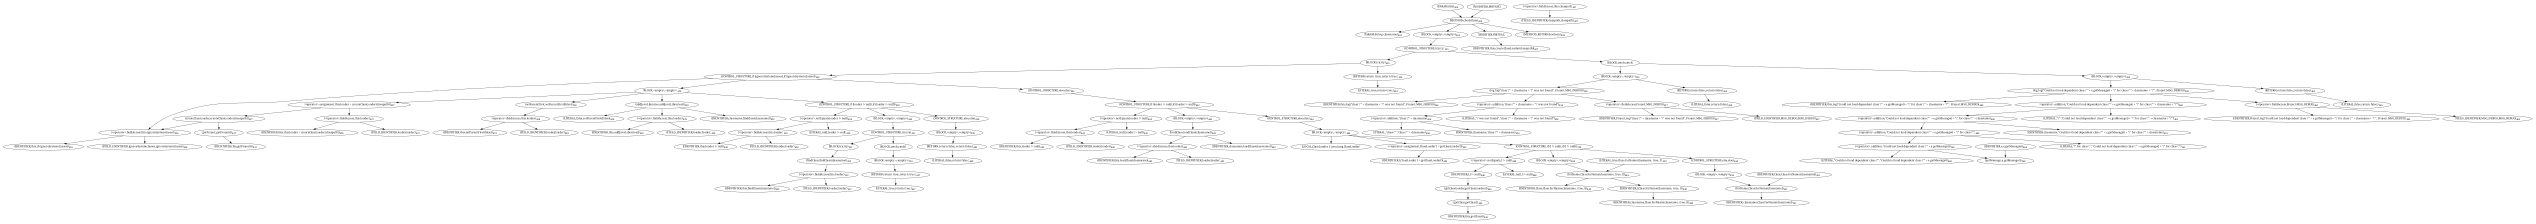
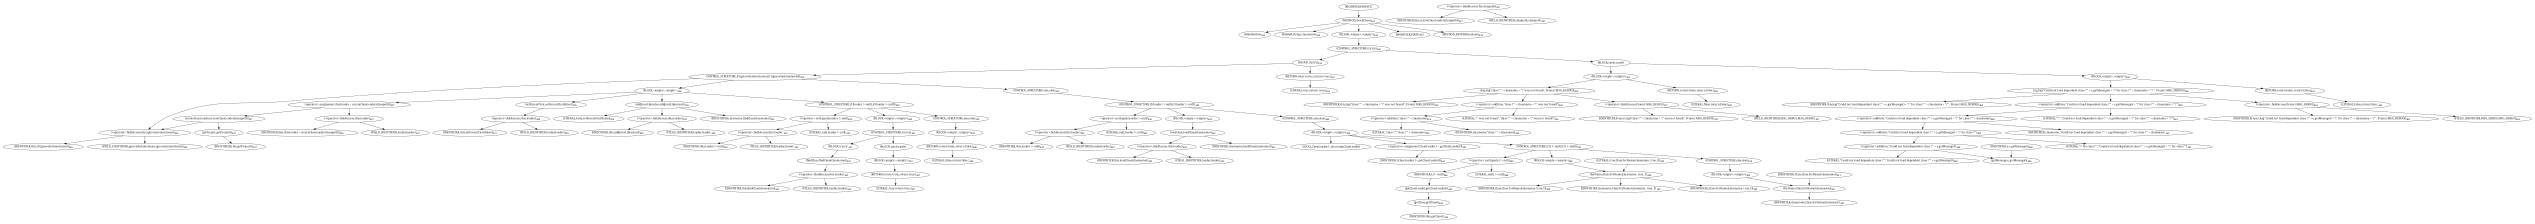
  digraph {
    fontname="Noto Serif"
    node [fontname="Noto Serif"]
    edge [fontname="Noto Serif"]
    n1 [label=<(METHOD,checkClass)<SUB>424</SUB>>]
    n2 [label=<(PARAM,this)<SUB>424</SUB>>]
    n3 [label=<(PARAM,String classname)<SUB>424</SUB>>]
    n4 [label=<(BLOCK,&lt;empty&gt;,&lt;empty&gt;)<SUB>424</SUB>>]
    n5 [label=<(MODIFIER,VIRTUAL)>]
    n6 [label=<(METHOD_RETURN,boolean)<SUB>424</SUB>>]
    n7 [label=<(CONTROL_STRUCTURE,try,try)<SUB>425</SUB>>]
    n8 [label=<(MODIFIER,PRIVATE)>]
    n9 [label=<(BLOCK,try,try)<SUB>425</SUB>>]
    n10 [label=<(BLOCK,catch,catch)>]
    n11 [label=<(CONTROL_STRUCTURE,if (ignoreSystemclasses),if (ignoreSystemclasses))<SUB>426</SUB>>]
    n12 [label=<(RETURN,return true;,return true;)<SUB>454</SUB>>]
    n13 [label=<(BLOCK,&lt;empty&gt;,&lt;empty&gt;)<SUB>455</SUB>>]
    n14 [label=<(BLOCK,&lt;empty&gt;,&lt;empty&gt;)<SUB>459</SUB>>]
    n15 [label=<(&lt;operator&gt;.fieldAccess,this.ignoreSystemclasses)<SUB>426</SUB>>]
    n16 [label=<(BLOCK,&lt;empty&gt;,&lt;empty&gt;)<SUB>426</SUB>>]
    n17 [label=<(CONTROL_STRUCTURE,else,else)<SUB>442</SUB>>]
    n18 [label=<(LITERAL,true,return true;)<SUB>454</SUB>>]
    n19 [label=<(IDENTIFIER,this,if (ignoreSystemclasses))<SUB>426</SUB>>]
    n20 [label=<(FIELD_IDENTIFIER,ignoreSystemclasses,ignoreSystemclasses)<SUB>426</SUB>>]
    n21 [label=<(&lt;operator&gt;.assignment,this.loader = createClassLoader(classpath))<SUB>427</SUB>>]
    n22 [label=<(setParentFirst,setParentFirst(false))<SUB>428</SUB>>]
    n23 [label=<(addJavaLibraries,addJavaLibraries())<SUB>429</SUB>>]
    n24 [label=<(CONTROL_STRUCTURE,if (loader != null),if (loader != null))<SUB>430</SUB>>]
    n25 [label=<(CONTROL_STRUCTURE,if (loader != null),if (loader != null))<SUB>442</SUB>>]
    n26 [label=<(&lt;operator&gt;.fieldAccess,this.loader)<SUB>427</SUB>>]
    n27 [label=<(createClassLoader,createClassLoader(classpath))<SUB>427</SUB>>]
    n28 [label=<(&lt;operator&gt;.fieldAccess,this.loader)<SUB>428</SUB>>]
    n29 [label=<(LITERAL,false,setParentFirst(false))<SUB>428</SUB>>]
    n30 [label=<(&lt;operator&gt;.fieldAccess,this.loader)<SUB>429</SUB>>]
    n31 [label=<(IDENTIFIER,classname,findClass(classname))<SUB>432</SUB>>]
    n32 [label=<(&lt;operator&gt;.notEquals,loader != null)<SUB>430</SUB>>]
    n33 [label=<(BLOCK,&lt;empty&gt;,&lt;empty&gt;)<SUB>430</SUB>>]
    n34 [label=<(CONTROL_STRUCTURE,else,else)<SUB>439</SUB>>]
    n35 [label=<(IDENTIFIER,this,this.loader = createClassLoader(classpath))<SUB>426</SUB>>]
    n36 [label=<(FIELD_IDENTIFIER,loader,loader)<SUB>427</SUB>>]
    n37 [label=<(getProject,getProject())<SUB>427</SUB>>]
    n38 [label=<(IDENTIFIER,this,getProject())<SUB>427</SUB>>]
    n39 [label=<(&lt;operator&gt;.fieldAccess,this.classpath)<SUB>427</SUB>>]
    n40 [label=<(IDENTIFIER,this,createClassLoader(classpath))<SUB>427</SUB>>]
    n41 [label=<(FIELD_IDENTIFIER,classpath,classpath)<SUB>427</SUB>>]
    n42 [label=<(IDENTIFIER,this,setParentFirst(false))<SUB>421</SUB>>]
    n43 [label=<(FIELD_IDENTIFIER,loader,loader)<SUB>428</SUB>>]
    n44 [label=<(IDENTIFIER,this,addJavaLibraries())<SUB>429</SUB>>]
    n45 [label=<(FIELD_IDENTIFIER,loader,loader)<SUB>429</SUB>>]
    n46 [label=<(&lt;operator&gt;.fieldAccess,this.loader)<SUB>430</SUB>>]
    n47 [label=<(LITERAL,null,loader != null)<SUB>430</SUB>>]
    n48 [label=<(CONTROL_STRUCTURE,try,try)<SUB>431</SUB>>]
    n49 [label=<(BLOCK,&lt;empty&gt;,&lt;empty&gt;)<SUB>439</SUB>>]
    n50 [label=<(IDENTIFIER,this,loader != null)<SUB>430</SUB>>]
    n51 [label=<(FIELD_IDENTIFIER,loader,loader)<SUB>430</SUB>>]
    n52 [label=<(BLOCK,try,try)<SUB>431</SUB>>]
    n53 [label=<(BLOCK,catch,catch)>]
    n54 [label=<(findClass,findClass(classname))<SUB>432</SUB>>]
    n55 [label=<(BLOCK,&lt;empty&gt;,&lt;empty&gt;)<SUB>433</SUB>>]
    n56 [label=<(&lt;operator&gt;.fieldAccess,this.loader)<SUB>432</SUB>>]
    n57 [label=<(IDENTIFIER,this,findClass(classname))<SUB>432</SUB>>]
    n58 [label=<(FIELD_IDENTIFIER,loader,loader)<SUB>432</SUB>>]
    n59 [label=<(RETURN,return true;,return true;)<SUB>437</SUB>>]
    n60 [label=<(LITERAL,true,return true;)<SUB>437</SUB>>]
    n61 [label=<(RETURN,return false;,return false;)<SUB>440</SUB>>]
    n62 [label=<(LITERAL,false,return false;)<SUB>440</SUB>>]
    n63 [label=<(&lt;operator&gt;.notEquals,loader != null)<SUB>442</SUB>>]
    n64 [label=<(BLOCK,&lt;empty&gt;,&lt;empty&gt;)<SUB>442</SUB>>]
    n65 [label=<(CONTROL_STRUCTURE,else,else)<SUB>444</SUB>>]
    n66 [label=<(&lt;operator&gt;.fieldAccess,this.loader)<SUB>442</SUB>>]
    n67 [label=<(LITERAL,null,loader != null)<SUB>442</SUB>>]
    n68 [label=<(loadClass,loadClass(classname))<SUB>443</SUB>>]
    n69 [label=<(BLOCK,&lt;empty&gt;,&lt;empty&gt;)<SUB>444</SUB>>]
    n70 [label=<(IDENTIFIER,this,loader != null)<SUB>442</SUB>>]
    n71 [label=<(FIELD_IDENTIFIER,loader,loader)<SUB>442</SUB>>]
    n72 [label=<(&lt;operator&gt;.fieldAccess,this.loader)<SUB>443</SUB>>]
    n73 [label=<(IDENTIFIER,classname,loadClass(classname))<SUB>443</SUB>>]
    n74 [label=<(IDENTIFIER,this,loadClass(classname))<SUB>443</SUB>>]
    n75 [label=<(FIELD_IDENTIFIER,loader,loader)<SUB>443</SUB>>]
    n76 [label=<(LOCAL,ClassLoader l: java.lang.ClassLoader)>]
    n77 [label=<(&lt;operator&gt;.assignment,ClassLoader l = getClassLoader())<SUB>445</SUB>>]
    n78 [label=<(CONTROL_STRUCTURE,if (l != null),if (l != null))<SUB>748</SUB>>]
    n79 [label=<(IDENTIFIER,l,ClassLoader l = getClassLoader())<SUB>445</SUB>>]
    n80 [label=<(&lt;operator&gt;.notEquals,l != null)<SUB>448</SUB>>]
    n81 [label=<(BLOCK,&lt;empty&gt;,&lt;empty&gt;)<SUB>448</SUB>>]
    n82 [label=<(CONTROL_STRUCTURE,else,else)<SUB>450</SUB>>]
    n83 [label=<(getClassLoader,getClassLoader())<SUB>445</SUB>>]
    n84 [label=<(getClass,getClass())<SUB>445</SUB>>]
    n85 [label=<(IDENTIFIER,this,getClass())<SUB>445</SUB>>]
    n86 [label=<(IDENTIFIER,l,l != null)<SUB>448</SUB>>]
    n87 [label=<(LITERAL,null,l != null)<SUB>448</SUB>>]
    n88 [label=<(forName,Class.forName(classname, true, l))<SUB>449</SUB>>]
    n89 [label=<(BLOCK,&lt;empty&gt;,&lt;empty&gt;)<SUB>450</SUB>>]
    n90 [label=<(IDENTIFIER,Class,Class.forName(classname, true, l))<SUB>449</SUB>>]
    n91 [label=<(IDENTIFIER,classname,Class.forName(classname, true, l))<SUB>449</SUB>>]
    n92 [label=<(IDENTIFIER,l,Class.forName(classname, true, l))<SUB>449</SUB>>]
    n93 [label=<(LITERAL,true,Class.forName(classname, true, l))<SUB>439</SUB>>]
    n94 [label=<(forName,Class.forName(classname))<SUB>451</SUB>>]
    n95 [label=<(IDENTIFIER,classname,Class.forName(classname))<SUB>451</SUB>>]
    n96 [label=<(IDENTIFIER,Class,Class.forName(classname))<SUB>451</SUB>>]
    n97 [label=<(log,log(&quot;class \&quot;&quot; + classname + &quot;\&quot; was not found&quot;, Project.MSG_DEBUG))<SUB>456</SUB>>]
    n98 [label=<(RETURN,return false;,return false;)<SUB>458</SUB>>]
    n99 [label=<(log,log(&quot;Could not load dependent class \&quot;&quot; + e.getMessage() + &quot;\&quot; for class \&quot;&quot; + classname + &quot;\&quot;&quot;, Project.MSG_DEBUG))<SUB>460</SUB>>]
    n100 [label=<(RETURN,return false;,return false;)<SUB>463</SUB>>]
    n101 [label=<(IDENTIFIER,this,log(&quot;class \&quot;&quot; + classname + &quot;\&quot; was not found&quot;, Project.MSG_DEBUG))<SUB>456</SUB>>]
    n102 [label=<(&lt;operator&gt;.addition,&quot;class \&quot;&quot; + classname + &quot;\&quot; was not found&quot;)<SUB>456</SUB>>]
    n103 [label=<(&lt;operator&gt;.fieldAccess,Project.MSG_DEBUG)<SUB>457</SUB>>]
    n104 [label=<(LITERAL,false,return false;)<SUB>458</SUB>>]
    n105 [label=<(&lt;operator&gt;.addition,&quot;class \&quot;&quot; + classname)<SUB>456</SUB>>]
    n106 [label=<(LITERAL,&quot;\&quot; was not found&quot;,&quot;class \&quot;&quot; + classname + &quot;\&quot; was not found&quot;)<SUB>456</SUB>>]
    n107 [label=<(IDENTIFIER,Project,log(&quot;class \&quot;&quot; + classname + &quot;\&quot; was not found&quot;, Project.MSG_DEBUG))<SUB>457</SUB>>]
    n108 [label=<(FIELD_IDENTIFIER,MSG_DEBUG,MSG_DEBUG)<SUB>457</SUB>>]
    n109 [label=<(LITERAL,&quot;class \&quot;&quot;,&quot;class \&quot;&quot; + classname)<SUB>456</SUB>>]
    n110 [label=<(IDENTIFIER,classname,&quot;class \&quot;&quot; + classname)<SUB>456</SUB>>]
    n111 [label=<(IDENTIFIER,this,log(&quot;Could not load dependent class \&quot;&quot; + e.getMessage() + &quot;\&quot; for class \&quot;&quot; + classname + &quot;\&quot;&quot;, Project.MSG_DEBUG))<SUB>460</SUB>>]
    n112 [label=<(&lt;operator&gt;.addition,&quot;Could not load dependent class \&quot;&quot; + e.getMessage() + &quot;\&quot; for class \&quot;&quot; + classname + &quot;\&quot;&quot;)<SUB>460</SUB>>]
    n113 [label=<(&lt;operator&gt;.fieldAccess,Project.MSG_DEBUG)<SUB>462</SUB>>]
    n114 [label=<(LITERAL,false,return false;)<SUB>463</SUB>>]
    n115 [label=<(&lt;operator&gt;.addition,&quot;Could not load dependent class \&quot;&quot; + e.getMessage() + &quot;\&quot; for class \&quot;&quot; + classname)<SUB>460</SUB>>]
    n116 [label=<(LITERAL,&quot;\&quot;&quot;,&quot;Could not load dependent class \&quot;&quot; + e.getMessage() + &quot;\&quot; for class \&quot;&quot; + classname + &quot;\&quot;&quot;)<SUB>461</SUB>>]
    n117 [label=<(IDENTIFIER,Project,log(&quot;Could not load dependent class \&quot;&quot; + e.getMessage() + &quot;\&quot; for class \&quot;&quot; + classname + &quot;\&quot;&quot;, Project.MSG_DEBUG))<SUB>462</SUB>>]
    n118 [label=<(FIELD_IDENTIFIER,MSG_DEBUG,MSG_DEBUG)<SUB>462</SUB>>]
    n119 [label=<(&lt;operator&gt;.addition,&quot;Could not load dependent class \&quot;&quot; + e.getMessage() + &quot;\&quot; for class \&quot;&quot;)<SUB>460</SUB>>]
    n120 [label=<(IDENTIFIER,classname,&quot;Could not load dependent class \&quot;&quot; + e.getMessage() + &quot;\&quot; for class \&quot;&quot; + classname)<SUB>461</SUB>>]
    n121 [label=<(&lt;operator&gt;.addition,&quot;Could not load dependent class \&quot;&quot; + e.getMessage())<SUB>460</SUB>>]
    n122 [label=<(LITERAL,&quot;\&quot; for class \&quot;&quot;,&quot;Could not load dependent class \&quot;&quot; + e.getMessage() + &quot;\&quot; for class \&quot;&quot;)<SUB>461</SUB>>]
    n123 [label=<(LITERAL,&quot;Could not load dependent class \&quot;&quot;,&quot;Could not load dependent class \&quot;&quot; + e.getMessage())<SUB>460</SUB>>]
    n124 [label=<(getMessage,e.getMessage())<SUB>460</SUB>>]
    n125 [label=<(IDENTIFIER,e,e.getMessage())<SUB>460</SUB>>]
-   n2 -> n1
+   n1 -> n2
    n1 -> n3
    n1 -> n4
    n1 -> n5
    n1 -> n6
    n4 -> n7
    n7 -> n9
    n7 -> n10
    n8 -> n1
    n9 -> n11
    n9 -> n12
    n10 -> n13
    n10 -> n14
    n11 -> n15
    n11 -> n16
    n11 -> n17
    n12 -> n18
    n13 -> n97
    n13 -> n98
    n14 -> n99
    n14 -> n100
    n15 -> n19
    n15 -> n20
    n16 -> n21
    n16 -> n22
    n16 -> n23
    n16 -> n24
    n17 -> n25
    n21 -> n26
    n21 -> n27
    n22 -> n28
    n23 -> n29
    n23 -> n30
    n23 -> n31
    n24 -> n32
    n24 -> n33
    n24 -> n34
    n25 -> n63
    n25 -> n64
    n25 -> n65
    n26 -> n35
    n26 -> n36
    n27 -> n15
    n27 -> n37
    n28 -> n42
    n28 -> n43
    n30 -> n44
    n30 -> n45
    n32 -> n46
    n32 -> n47
    n33 -> n48
    n34 -> n49
    n37 -> n38
-   n5 -> n40
+   n39 -> n40
    n39 -> n41
    n46 -> n50
    n46 -> n51
    n48 -> n52
    n48 -> n53
    n49 -> n61
    n52 -> n54
    n53 -> n55
    n54 -> n56
    n55 -> n59
    n56 -> n57
    n56 -> n58
    n59 -> n60
    n61 -> n62
    n63 -> n66
    n63 -> n67
    n64 -> n68
    n65 -> n69
    n66 -> n70
    n66 -> n71
    n68 -> n72
    n68 -> n73
    n69 -> n76
    n69 -> n77
    n69 -> n78
    n72 -> n74
    n72 -> n75
    n77 -> n79
    n78 -> n80
    n78 -> n81
    n78 -> n82
    n80 -> n86
    n80 -> n87
    n81 -> n88
    n82 -> n89
    n83 -> n84
    n84 -> n85
    n86 -> n83
    n88 -> n90
-   n92 -> n91
+   n88 -> n91
    n88 -> n92
    n89 -> n94
    n93 -> n88
    n94 -> n95
    n96 -> n94
    n97 -> n101
    n97 -> n102
    n97 -> n103
    n98 -> n104
    n99 -> n111
    n99 -> n112
    n99 -> n113
    n100 -> n114
    n102 -> n105
    n102 -> n106
    n103 -> n107
    n103 -> n108
    n105 -> n109
    n105 -> n110
    n112 -> n115
    n112 -> n116
    n113 -> n117
    n113 -> n118
    n115 -> n119
    n115 -> n120
    n119 -> n121
    n119 -> n122
    n121 -> n123
    n121 -> n124
    n125 -> n124
  }
